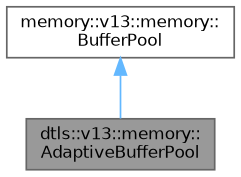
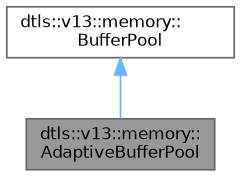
  digraph {
    node [color=gray40 fontname=Helvetica fontsize=10 shape=box style=filled]
    n1 [fillcolor=grey60 fontcolor=black height=0.2 label="dtls::v13::memory::\lAdaptiveBufferPool" width=0.4]
-   n2 [fillcolor=white height=0.2 label="memory::v13::memory::\lBufferPool" width=0.4]
+   n2 [fillcolor=white height=0.2 label="dtls::v13::memory::\lBufferPool" width=0.4]
    n2 -> n1 [color=steelblue1 dir=back fontname=Helvetica fontsize=10 labelfontname=Helvetica labelfontsize=10 style=solid]
  }
